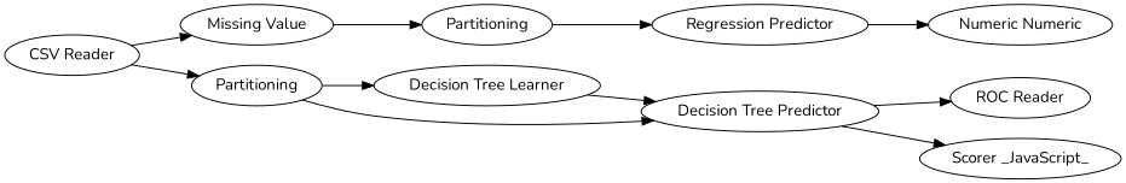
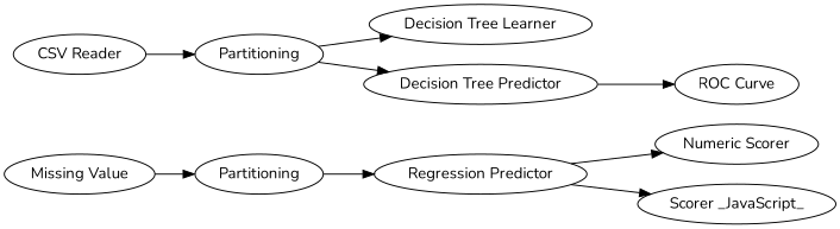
  digraph {
    fontname=Nunito
    rankdir=LR
    node [fontname=Nunito]
    edge [fontname=Nunito]
    n1 [label="Missing Value"]
    n2 [label=Partitioning]
    n3 [label="Regression Predictor"]
-   n4 [label="Numeric Numeric"]
+   n4 [label="Numeric Scorer"]
    n5 [label="CSV Reader"]
    n6 [label=Partitioning]
    n7 [label="Decision Tree Learner"]
    n8 [label="Decision Tree Predictor"]
-   n9 [label="ROC Reader"]
+   n9 [label="ROC Curve"]
    n10 [label="Scorer _JavaScript_"]
    n1 -> n2
    n2 -> n3
    n3 -> n4
-   n5 -> n1
    n5 -> n6
    n6 -> n7
    n6 -> n8
-   n7 -> n8
    n8 -> n9
-   n8 -> n10
+   n3 -> n10
  }
